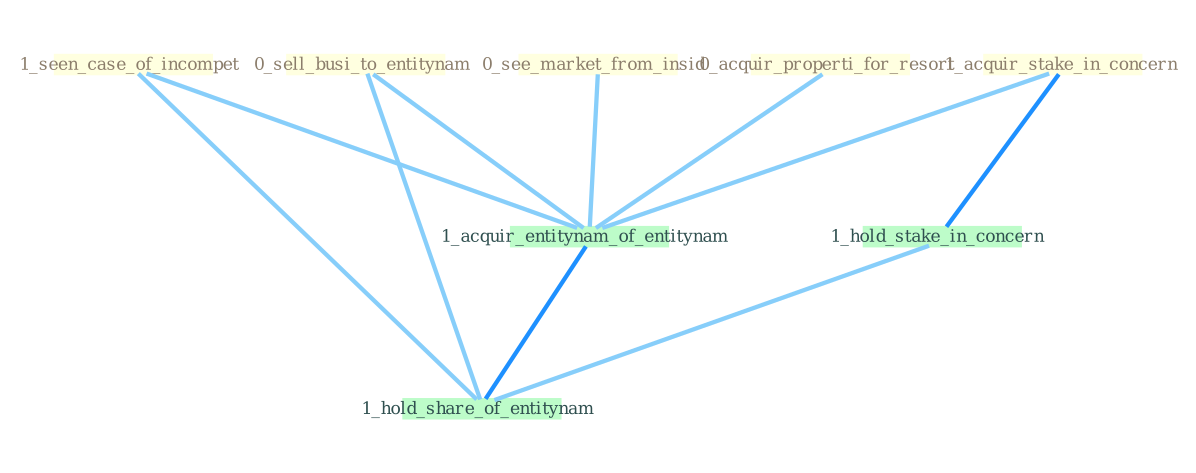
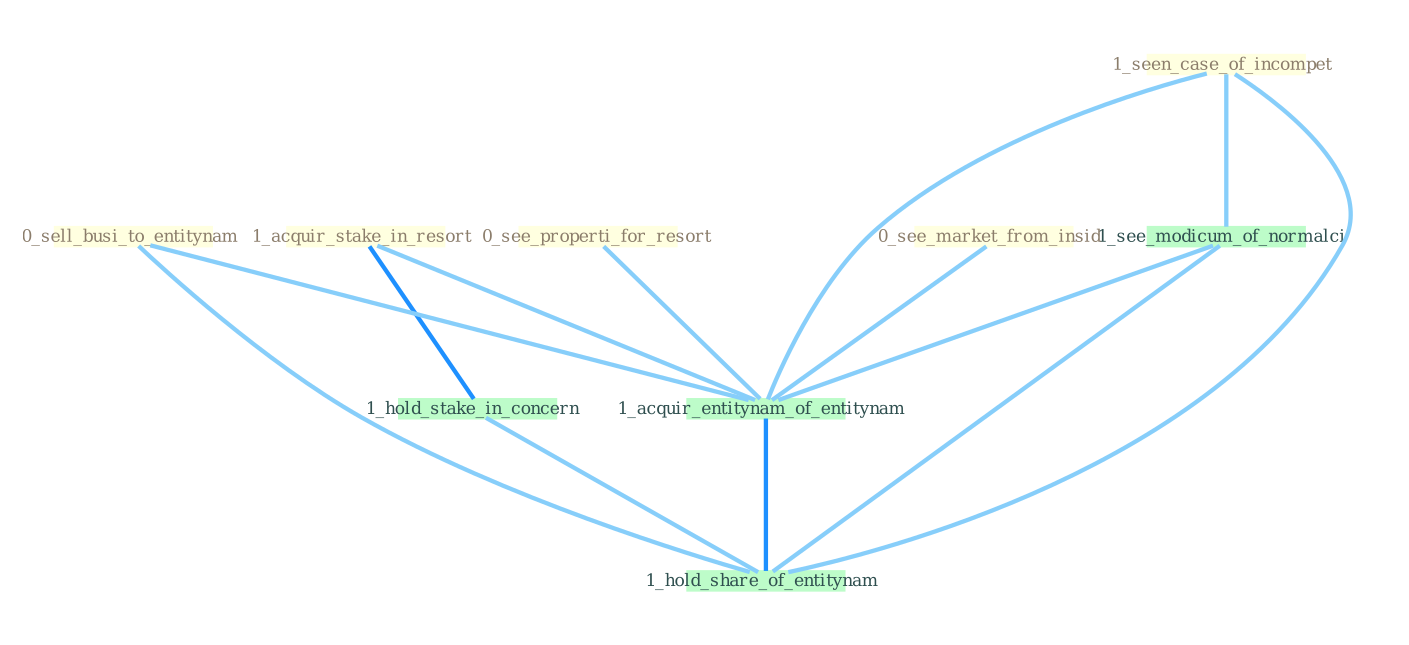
  graph {
    node [color="#ffffe0" fixedsize=true fontcolor="#8b7d6b" fontsize=4 shape=polygon style=filled]
    edge [color="#87cefa" w=1]
-   "1_acquir_stake_in_resort " [height=.06 width=.5 label="1_acquir_stake_in_concern"]
-   "0_acquir_properti_for_resort " [height=.06 width=.5]
+   "1_acquir_stake_in_resort " [height=.06 width=.5]
+   "0_acquir_properti_for_resort " [height=.06 width=.5 label="0_see_properti_for_resort"]
    "1_seen_case_of_incompet " [height=.06 width=.5]
    "0_sell_busi_to_entitynam " [height=.06 width=.5]
    "0_see_market_from_insid " [height=.06 width=.5]
    "1_hold_stake_in_concern " [color="#BDFCC9" fontcolor="#2f4f4f" height=.06 width=.5]
    "1_acquir_entitynam_of_entitynam " [color="#BDFCC9" fontcolor="#2f4f4f" height=.06 width=.5]
+   "1_see_modicum_of_normalci " [color="#BDFCC9" fontcolor="#2f4f4f" height=.06 width=.5]
    "1_hold_share_of_entitynam " [color="#BDFCC9" fontcolor="#2f4f4f" height=.06 width=.5]
    subgraph sub_1 {
      "1_acquir_stake_in_resort "
      "0_acquir_properti_for_resort "
      "1_seen_case_of_incompet "
      "0_sell_busi_to_entitynam "
      "0_see_market_from_insid "
    }
    subgraph sub_2 {
    }
    "1_acquir_stake_in_resort " -- "1_hold_stake_in_concern " [color="#1e90ff" w=2]
    "1_acquir_stake_in_resort " -- "1_acquir_entitynam_of_entitynam "
    "0_acquir_properti_for_resort " -- "1_acquir_entitynam_of_entitynam "
    "1_seen_case_of_incompet " -- "1_acquir_entitynam_of_entitynam "
+   "1_seen_case_of_incompet " -- "1_see_modicum_of_normalci "
    "1_seen_case_of_incompet " -- "1_hold_share_of_entitynam "
    "0_sell_busi_to_entitynam " -- "1_acquir_entitynam_of_entitynam "
    "0_sell_busi_to_entitynam " -- "1_hold_share_of_entitynam "
    "0_see_market_from_insid " -- "1_acquir_entitynam_of_entitynam "
    "1_hold_stake_in_concern " -- "1_hold_share_of_entitynam "
    "1_acquir_entitynam_of_entitynam " -- "1_hold_share_of_entitynam " [color="#1e90ff" w=2]
+   "1_see_modicum_of_normalci " -- "1_acquir_entitynam_of_entitynam "
+   "1_see_modicum_of_normalci " -- "1_hold_share_of_entitynam "
  }
